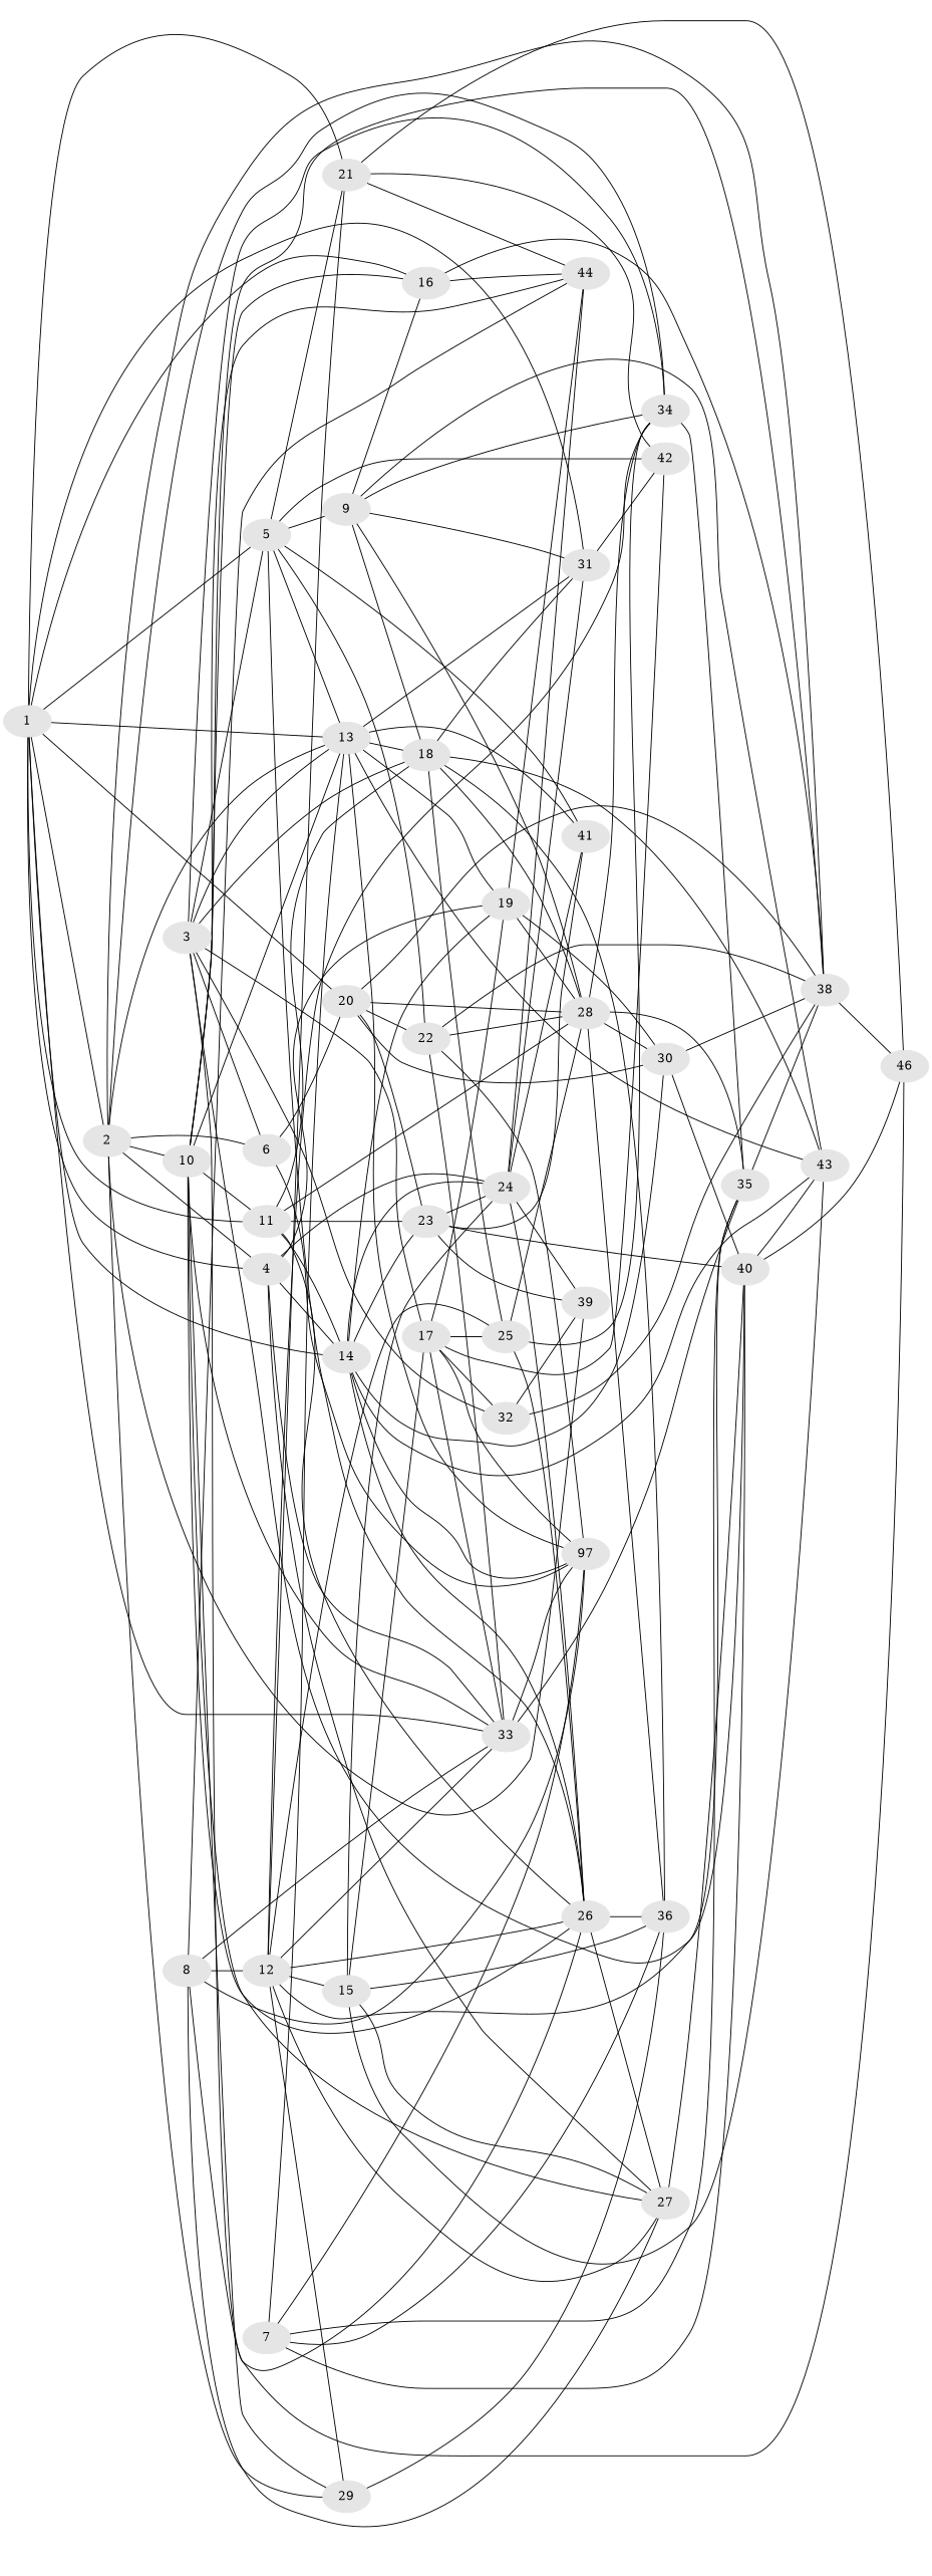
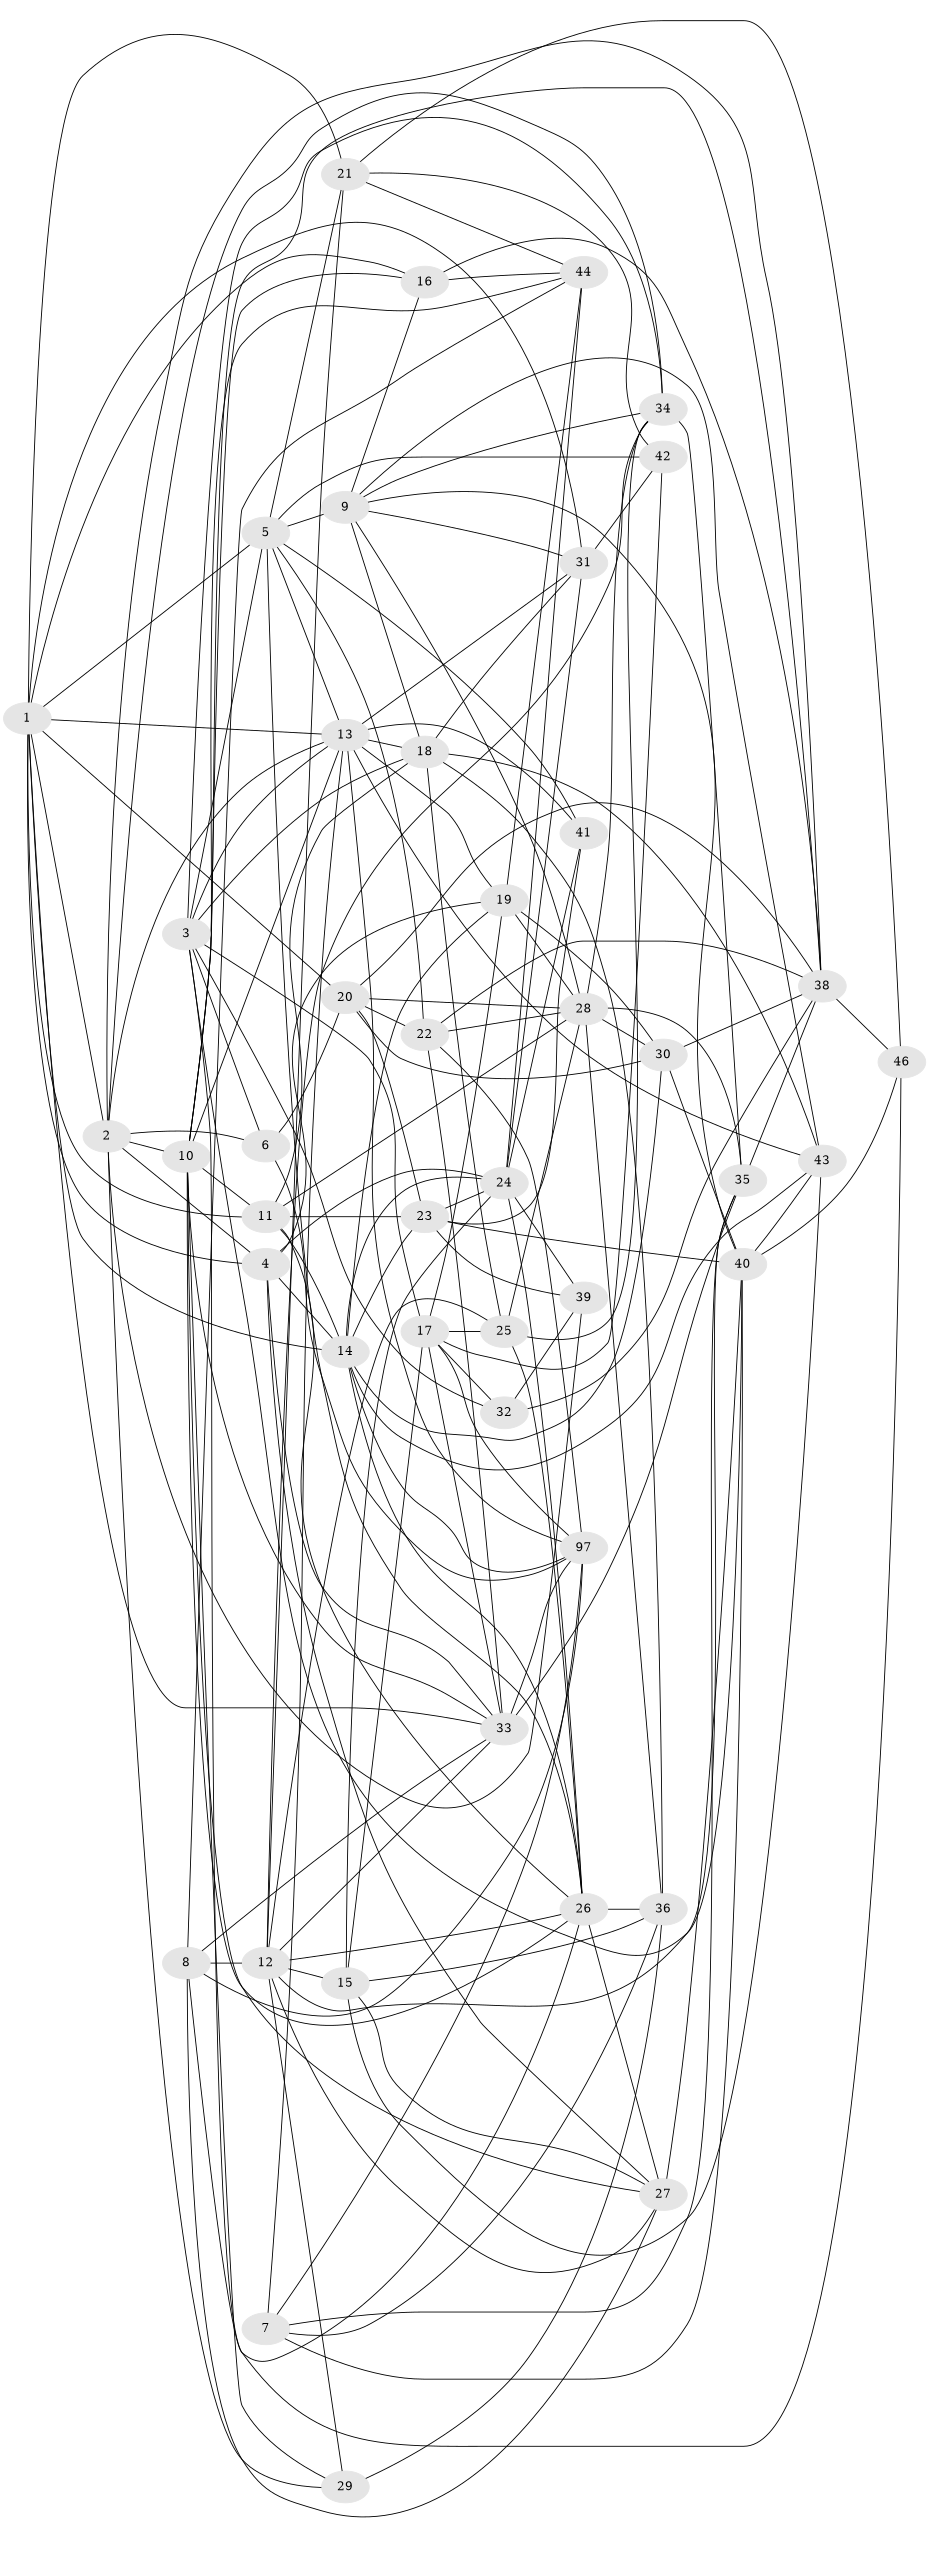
  graph {
    rankdir=LR
    node [color=gray90 style=filled]
    edge [weight=1.0]
    1
    2
    4
    5
    11
    13
    14
    16
    20
    21
    31
    33
    6
    10
    29
    34
    38
    39
    19
    24
    27
    9
    22
    26
    41
    42
    18
    28
    23
    n30 [label=97]
    43
    30
    44
    46
    35
    36
    3
    17
    32
    40
    25
    7
    8
    12
    15
    1 -- 2
    1 -- 4
    1 -- 5
    1 -- 11
    1 -- 13
    1 -- 14
    1 -- 16
    1 -- 20
    1 -- 21 [weight=2.0]
    1 -- 31
    1 -- 33
    2 -- 4
    2 -- 13
    2 -- 6
    2 -- 10
    2 -- 29
    2 -- 34
    2 -- 38
    2 -- 39 [weight=2.0]
    4 -- 14
    4 -- 33
    4 -- 19
    4 -- 24 [weight=2.0]
    4 -- 27
    5 -- 13
    5 -- 21 [weight=3.0]
    5 -- 9
    5 -- 22
    5 -- 26
    5 -- 41
    5 -- 42
    11 -- 14
    11 -- 26 [weight=2.0]
    11 -- 18
    11 -- 28
    11 -- 23
    13 -- 31
    13 -- 19
    13 -- 41
    13 -- 18
    13 -- n30
    13 -- 43
    14 -- 19
    14 -- 24
    14 -- 26
    14 -- 23
    14 -- n30
    14 -- 43
    14 -- 30
    16 -- 38
    16 -- 44 [weight=2.0]
    20 -- 38
    20 -- 22
    20 -- 28
    20 -- 23
    20 -- 30 [weight=2.0]
    21 -- 42
    21 -- 44 [weight=2.0]
    21 -- 46
    31 -- 42
    33 -- n30
    33 -- 35
    6 -- 20
    6 -- n30
    10 -- 11
    10 -- 13
    10 -- 16
    10 -- 33
    10 -- 29
    10 -- 38
    10 -- 27 [weight=2.0]
    10 -- 26
    10 -- 44
    29 -- 36
    34 -- 35
    38 -- 46
    19 -- 28
    19 -- 30
    19 -- 44
    24 -- 31
    24 -- 39
    24 -- 26
    24 -- 41
    24 -- 44
    27 -- 40
    9 -- 16
    9 -- 31
    9 -- 34
    9 -- 18
    9 -- 28
    9 -- 43
+   9 -- 40
    22 -- 33
    22 -- 38
    22 -- 28
    22 -- n30 [weight=2.0]
    26 -- 27
    26 -- 36 [weight=2.0]
    18 -- 31
-   18 -- 28
    18 -- 43
    18 -- 36
    18 -- 25
    28 -- 34
    28 -- 30
    28 -- 35
    28 -- 36
    23 -- 39
    23 -- 24
    23 -- 41
    23 -- 40 [weight=2.0]
    30 -- 38 [weight=2.0]
    30 -- 40
    35 -- 38
    3 -- 5 [weight=2.0]
    3 -- 13
    3 -- 6
    3 -- 34
    3 -- 18
    3 -- 46
    3 -- 17
    3 -- 32
    3 -- 40
    17 -- 33
    17 -- 19 [weight=2.0]
    17 -- 42
    17 -- n30
    17 -- 32 [weight=3.0]
    17 -- 25
    32 -- 38
    32 -- 39
    40 -- 43
    40 -- 46
    25 -- 34 [weight=2.0]
    25 -- 26
    25 -- 28 [weight=2.0]
    7 -- 13
    7 -- n30
    7 -- 35
    7 -- 36
    7 -- 40 [weight=2.0]
    8 -- 33 [weight=2.0]
    8 -- 27
    8 -- 26
    8 -- n30
    8 -- 44
    8 -- 12 [weight=2.0]
    12 -- 21
    12 -- 33
    12 -- 29
    12 -- 34
    12 -- 27
    12 -- 26
    12 -- 35
    12 -- 25
    12 -- 15 [weight=2.0]
    15 -- 24
    15 -- 27
    15 -- 43
    15 -- 36
    15 -- 17 [weight=2.0]
  }
